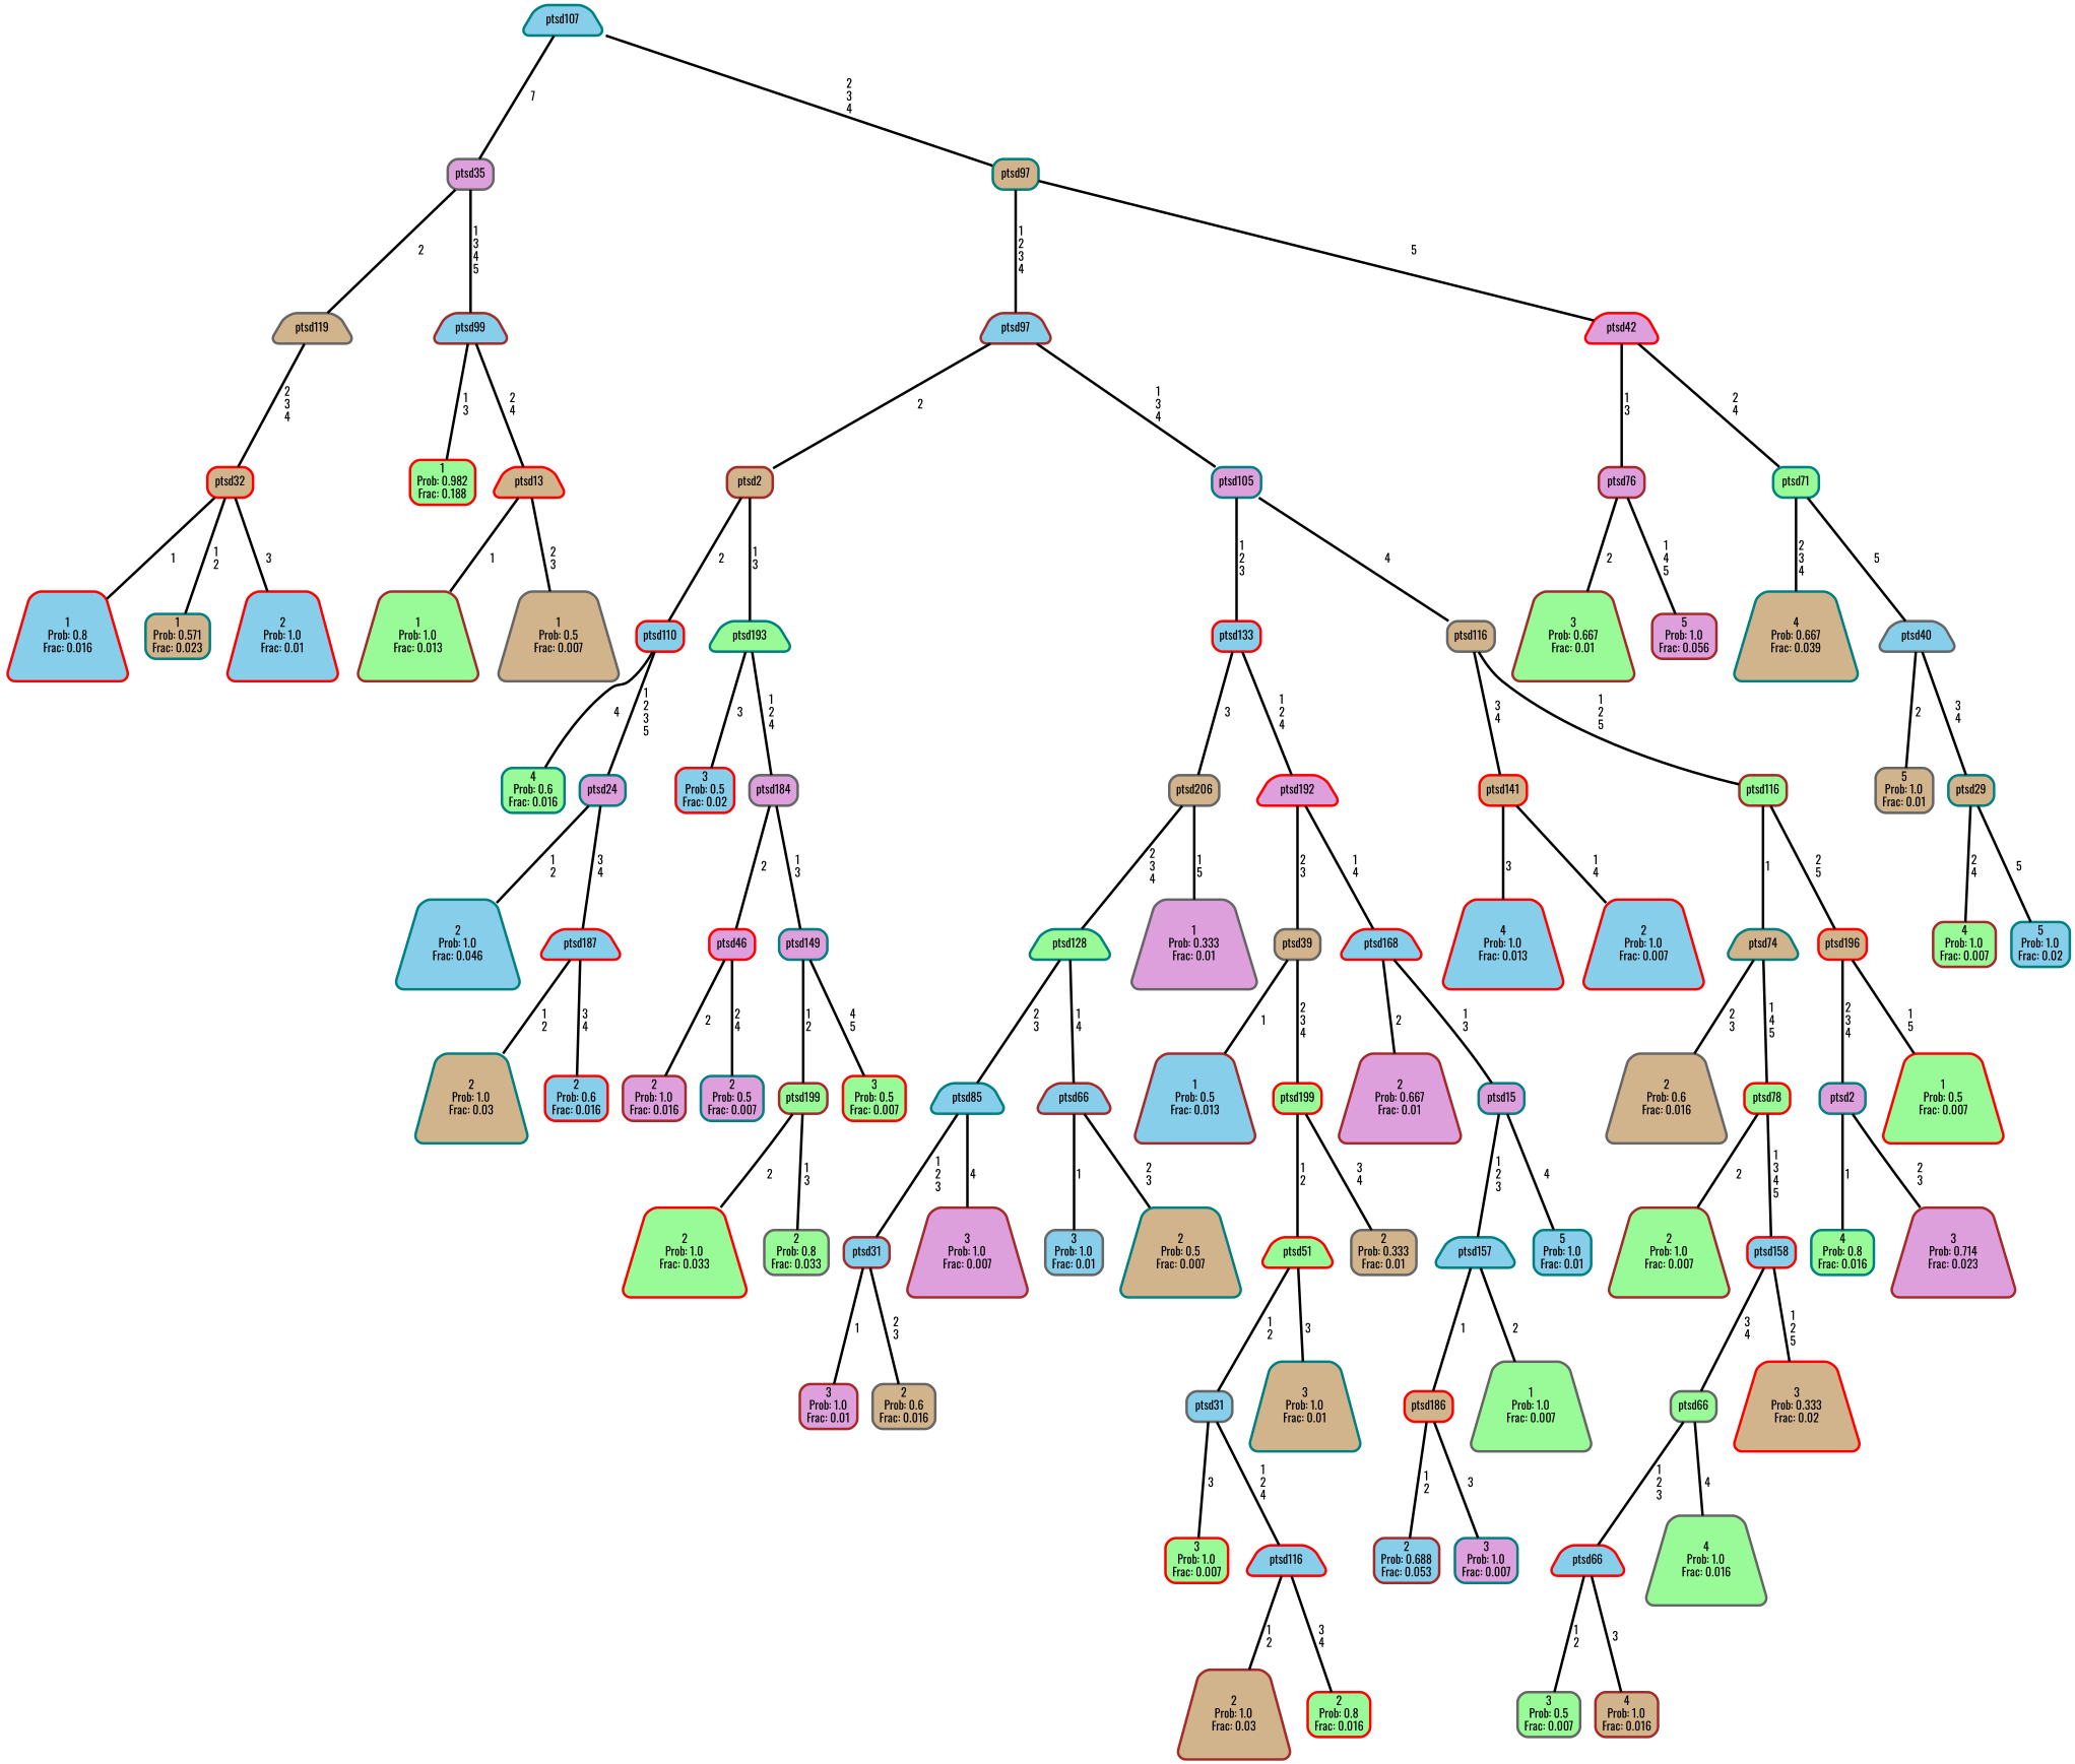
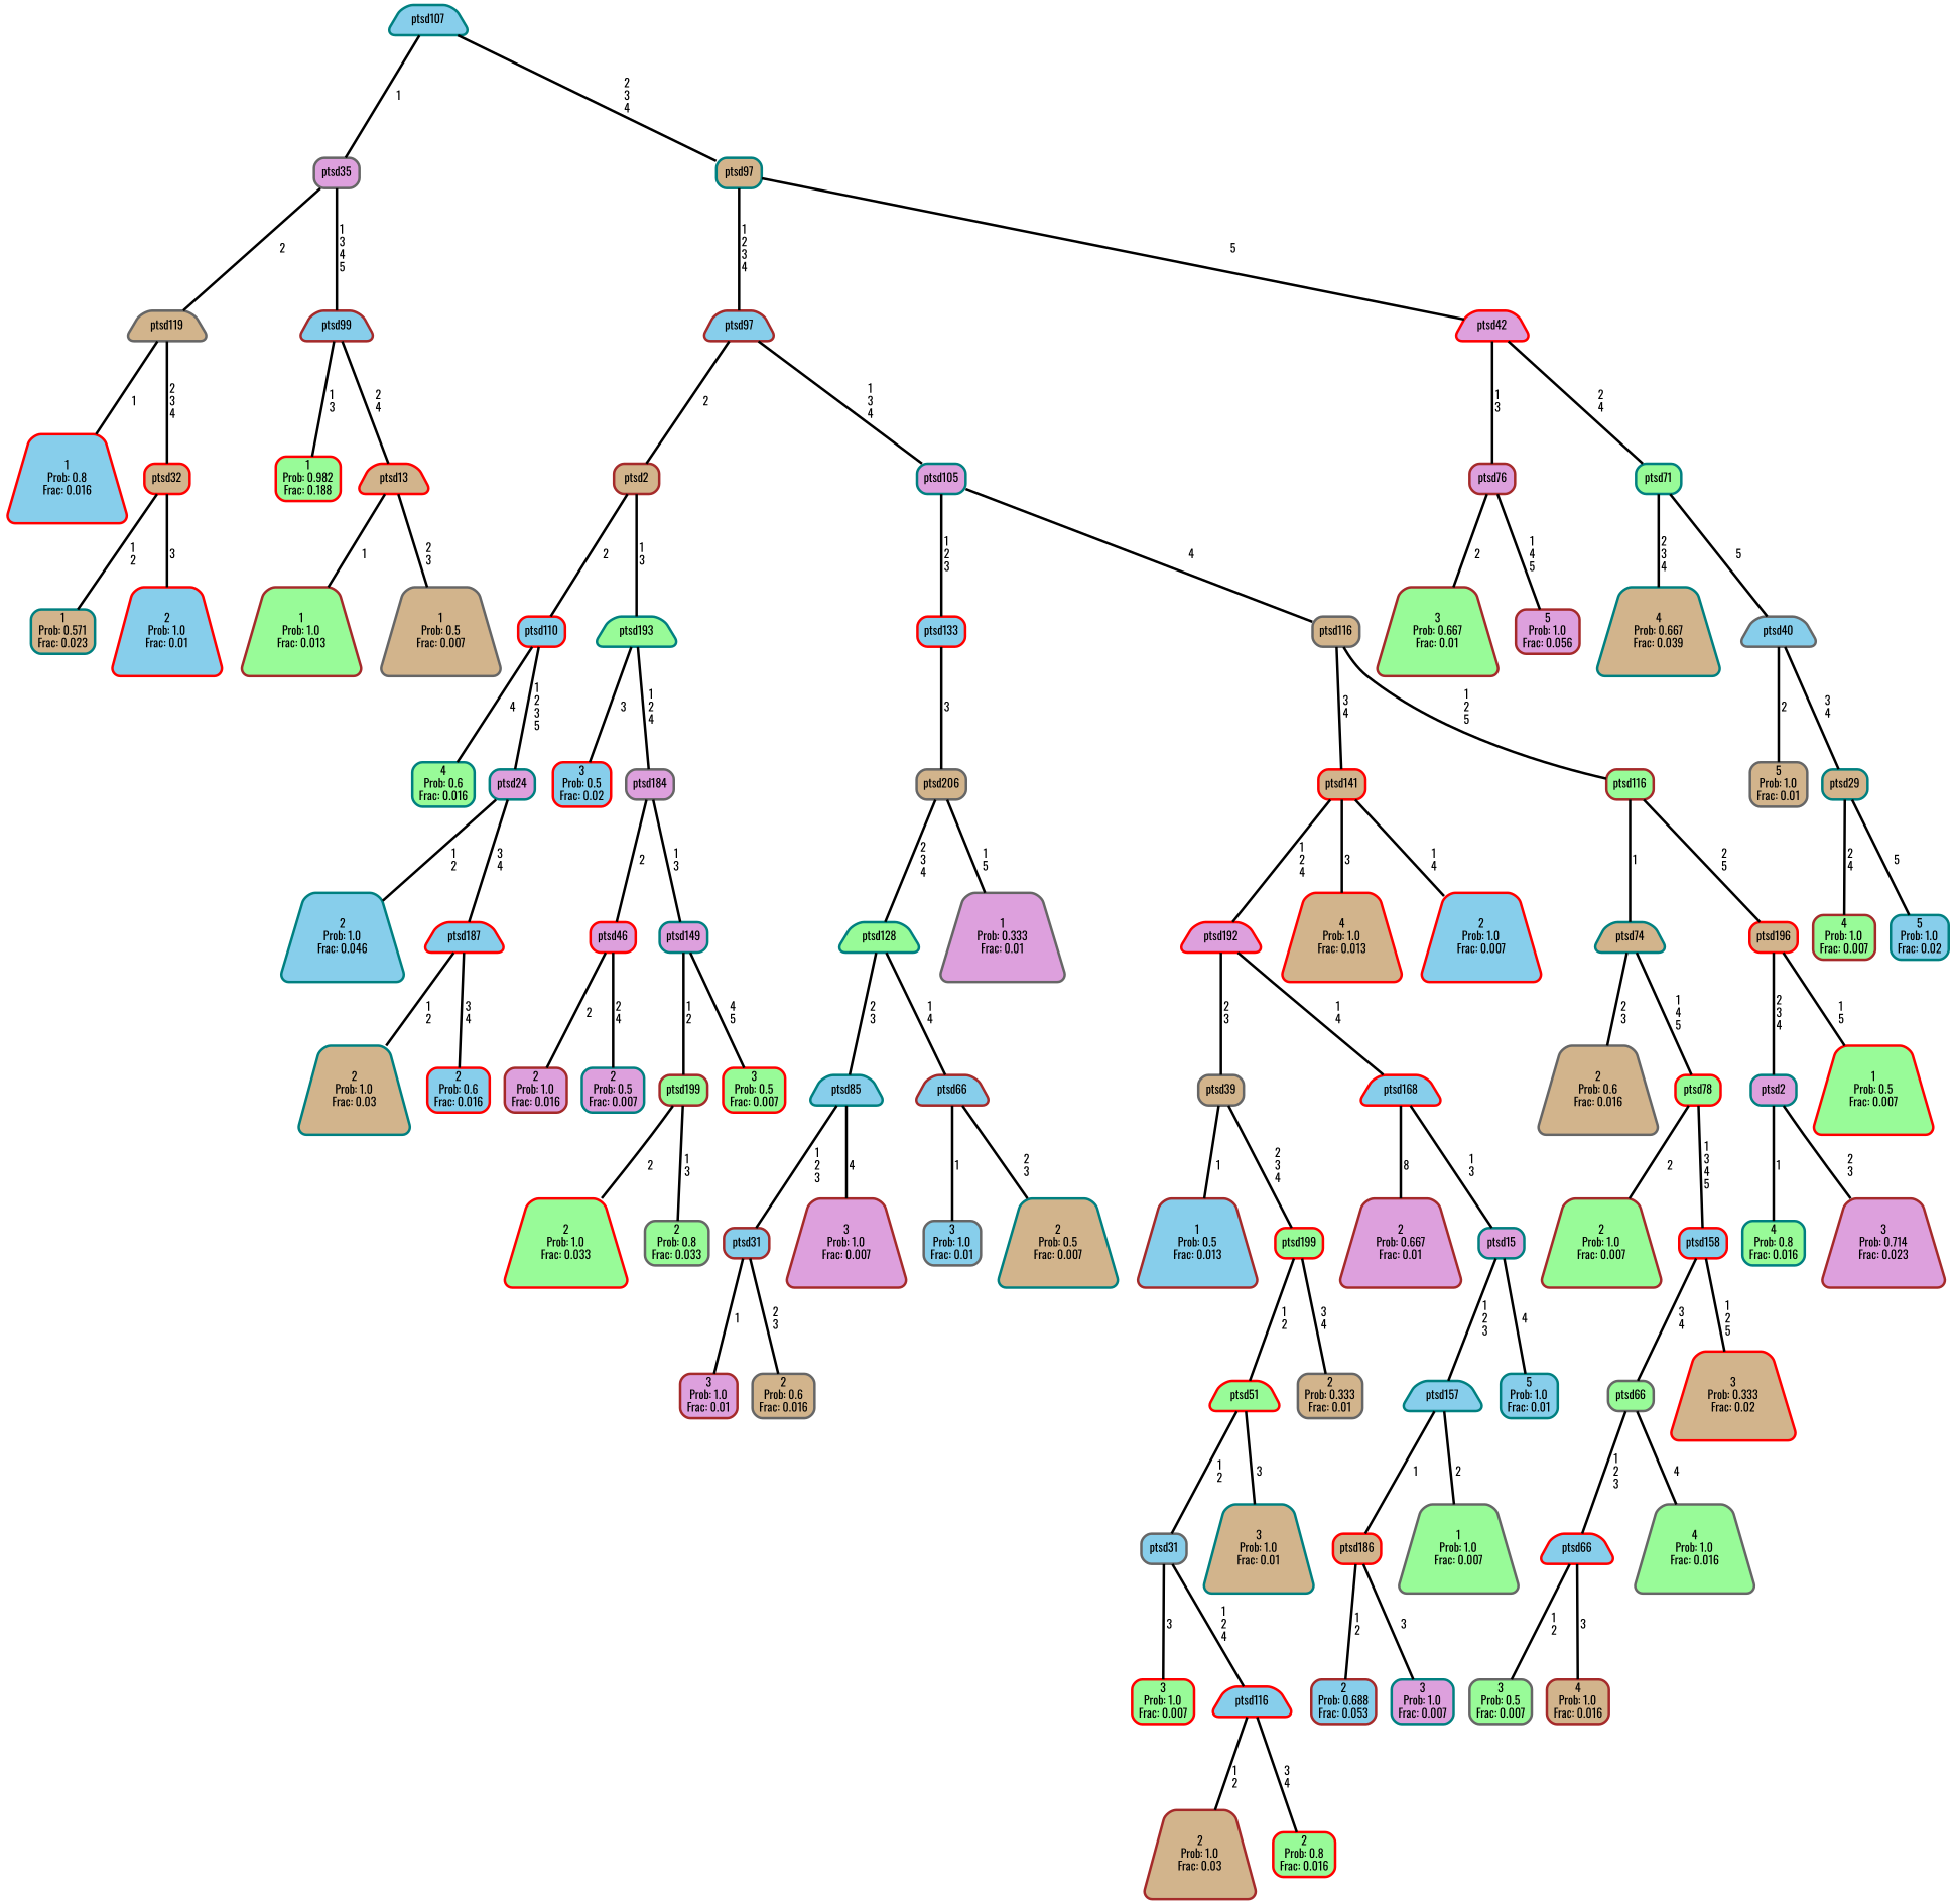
  graph {
    fontname=Oswald
    ranksep="0 equally"
    splines=straight
    node [color=red fillcolor=skyblue fontcolor=black fontname=Oswald penwidth=3 shape=box style="filled, rounded"]
    edge [color=black fontname=Oswald penwidth=3]
    n1 [label="1\nProb: 0.8\nFrac: 0.016" shape=trapezium]
    n2 [color=gray40 fillcolor=tan label=ptsd119 shape=trapezium]
    n3 [fillcolor=tan label=ptsd32]
    n4 [color=teal fillcolor=tan label="1\nProb: 0.571\nFrac: 0.023"]
    n5 [label="2\nProb: 1.0\nFrac: 0.01" shape=trapezium]
    n6 [color=gray40 fillcolor=plum label=ptsd35]
    n7 [color=brown label=ptsd99 shape=trapezium]
    n8 [fillcolor=palegreen label="1\nProb: 0.982\nFrac: 0.188"]
    n9 [fillcolor=tan label=ptsd13 shape=trapezium]
    n10 [color=brown fillcolor=palegreen label="1\nProb: 1.0\nFrac: 0.013" shape=trapezium]
    n11 [color=gray40 fillcolor=tan label="1\nProb: 0.5\nFrac: 0.007" shape=trapezium]
    n12 [color=teal label=ptsd107 shape=trapezium]
    n13 [color=teal fillcolor=tan label=ptsd97]
    n14 [color=brown label=ptsd97 shape=trapezium]
    n15 [fillcolor=plum label=ptsd42 shape=trapezium]
    n16 [color=teal fillcolor=palegreen label="4\nProb: 0.6\nFrac: 0.016"]
    n17 [label=ptsd110]
    n18 [color=teal fillcolor=plum label=ptsd24]
    n19 [color=teal label="2\nProb: 1.0\nFrac: 0.046" shape=trapezium]
    n20 [label=ptsd187 shape=trapezium]
    n21 [color=teal fillcolor=tan label="2\nProb: 1.0\nFrac: 0.03" shape=trapezium]
    n22 [label="2\nProb: 0.6\nFrac: 0.016"]
    n23 [color=brown fillcolor=tan label=ptsd2]
    n24 [color=teal fillcolor=palegreen label=ptsd193 shape=trapezium]
    n25 [label="3\nProb: 0.5\nFrac: 0.02"]
    n26 [color=gray40 fillcolor=plum label=ptsd184]
    n27 [fillcolor=plum label=ptsd46]
    n28 [color=teal fillcolor=plum label=ptsd149]
    n29 [color=brown fillcolor=plum label="2\nProb: 1.0\nFrac: 0.016"]
    n30 [color=teal fillcolor=plum label="2\nProb: 0.5\nFrac: 0.007"]
    n31 [color=brown fillcolor=palegreen label=ptsd199]
    n32 [fillcolor=palegreen label="3\nProb: 0.5\nFrac: 0.007"]
    n33 [fillcolor=palegreen label="2\nProb: 1.0\nFrac: 0.033" shape=trapezium]
    n34 [color=gray40 fillcolor=palegreen label="2\nProb: 0.8\nFrac: 0.033"]
    n35 [color=teal fillcolor=plum label=ptsd105]
    n36 [label=ptsd133]
    n37 [color=gray40 fillcolor=tan label=ptsd116]
    n38 [color=brown fillcolor=plum label="3\nProb: 1.0\nFrac: 0.01"]
    n39 [color=brown label=ptsd31]
    n40 [color=gray40 fillcolor=tan label="2\nProb: 0.6\nFrac: 0.016"]
    n41 [color=teal label=ptsd85 shape=trapezium]
    n42 [color=brown fillcolor=plum label="3\nProb: 1.0\nFrac: 0.007" shape=trapezium]
    n43 [color=teal fillcolor=palegreen label=ptsd128 shape=trapezium]
    n44 [color=brown label=ptsd66 shape=trapezium]
    n45 [color=gray40 label="3\nProb: 1.0\nFrac: 0.01"]
    n46 [color=teal fillcolor=tan label="2\nProb: 0.5\nFrac: 0.007" shape=trapezium]
    n47 [color=gray40 fillcolor=tan label=ptsd206]
    n48 [color=gray40 fillcolor=plum label="1\nProb: 0.333\nFrac: 0.01" shape=trapezium]
    n49 [fillcolor=plum label=ptsd192 shape=trapezium]
    n50 [color=gray40 fillcolor=tan label=ptsd39]
    n51 [label=ptsd168 shape=trapezium]
    n52 [color=brown label="1\nProb: 0.5\nFrac: 0.013" shape=trapezium]
    n53 [fillcolor=palegreen label=ptsd199]
    n54 [fillcolor=palegreen label=ptsd51 shape=trapezium]
    n55 [color=gray40 fillcolor=tan label="2\nProb: 0.333\nFrac: 0.01"]
    n56 [fillcolor=palegreen label="3\nProb: 1.0\nFrac: 0.007"]
    n57 [color=gray40 label=ptsd31]
    n58 [label=ptsd116 shape=trapezium]
    n59 [color=brown fillcolor=tan label="2\nProb: 1.0\nFrac: 0.03" shape=trapezium]
    n60 [fillcolor=palegreen label="2\nProb: 0.8\nFrac: 0.016"]
    n61 [color=teal fillcolor=tan label="3\nProb: 1.0\nFrac: 0.01" shape=trapezium]
    n62 [color=brown fillcolor=plum label="2\nProb: 0.667\nFrac: 0.01" shape=trapezium]
    n63 [color=teal fillcolor=plum label=ptsd15]
    n64 [color=teal label=ptsd157 shape=trapezium]
    n65 [color=teal label="5\nProb: 1.0\nFrac: 0.01"]
    n66 [color=brown label="2\nProb: 0.688\nFrac: 0.053"]
    n67 [fillcolor=tan label=ptsd186]
    n68 [color=teal fillcolor=plum label="3\nProb: 1.0\nFrac: 0.007"]
    n69 [color=gray40 fillcolor=palegreen label="1\nProb: 1.0\nFrac: 0.007" shape=trapezium]
    n70 [fillcolor=tan label=ptsd141]
    n71 [color=brown fillcolor=palegreen label=ptsd116]
-   n72 [label="4\nProb: 1.0\nFrac: 0.013" shape=trapezium]
+   n72 [fillcolor=tan label="4\nProb: 1.0\nFrac: 0.013" shape=trapezium]
    n73 [label="2\nProb: 1.0\nFrac: 0.007" shape=trapezium]
    n74 [color=teal fillcolor=tan label=ptsd74 shape=trapezium]
    n75 [fillcolor=tan label=ptsd196]
    n76 [color=gray40 fillcolor=tan label="2\nProb: 0.6\nFrac: 0.016" shape=trapezium]
    n77 [fillcolor=palegreen label=ptsd78]
    n78 [color=brown fillcolor=palegreen label="2\nProb: 1.0\nFrac: 0.007" shape=trapezium]
    n79 [label=ptsd158]
    n80 [color=gray40 fillcolor=palegreen label=ptsd66]
    n81 [fillcolor=tan label="3\nProb: 0.333\nFrac: 0.02" shape=trapezium]
    n82 [color=gray40 fillcolor=palegreen label="3\nProb: 0.5\nFrac: 0.007"]
    n83 [label=ptsd66 shape=trapezium]
    n84 [color=brown fillcolor=tan label="4\nProb: 1.0\nFrac: 0.016"]
    n85 [color=gray40 fillcolor=palegreen label="4\nProb: 1.0\nFrac: 0.016" shape=trapezium]
    n86 [color=teal fillcolor=plum label=ptsd2]
    n87 [fillcolor=palegreen label="1\nProb: 0.5\nFrac: 0.007" shape=trapezium]
    n88 [color=teal fillcolor=palegreen label="4\nProb: 0.8\nFrac: 0.016"]
    n89 [color=brown fillcolor=plum label="3\nProb: 0.714\nFrac: 0.023" shape=trapezium]
    n90 [color=brown fillcolor=plum label=ptsd76]
    n91 [color=teal fillcolor=palegreen label=ptsd71]
    n92 [color=brown fillcolor=palegreen label="3\nProb: 0.667\nFrac: 0.01" shape=trapezium]
    n93 [color=brown fillcolor=plum label="5\nProb: 1.0\nFrac: 0.056"]
    n94 [color=teal fillcolor=tan label="4\nProb: 0.667\nFrac: 0.039" shape=trapezium]
    n95 [color=gray40 label=ptsd40 shape=trapezium]
    n96 [color=gray40 fillcolor=tan label="5\nProb: 1.0\nFrac: 0.01"]
    n97 [color=teal fillcolor=tan label=ptsd29]
    n98 [color=brown fillcolor=palegreen label="4\nProb: 1.0\nFrac: 0.007"]
    n99 [color=teal label="5\nProb: 1.0\nFrac: 0.02"]
    subgraph sub_1 {
      rank=same
    }
-   n3 -- n1 [label=" 1"]
+   n2 -- n1 [label=" 1"]
    n2 -- n3 [label=" 2\n 3\n 4"]
    n3 -- n4 [label=" 1\n 2"]
    n3 -- n5 [label=" 3"]
    n6 -- n2 [label=" 2"]
    n6 -- n7 [label=" 1\n 3\n 4\n 5"]
    n7 -- n8 [label=" 1\n 3"]
    n7 -- n9 [label=" 2\n 4"]
    n9 -- n10 [label=" 1"]
    n9 -- n11 [label=" 2\n 3"]
-   n12 -- n6 [label=" 7"]
+   n12 -- n6 [label=" 1"]
    n12 -- n13 [label=" 2\n 3\n 4"]
    n13 -- n14 [label=" 1\n 2\n 3\n 4"]
    n13 -- n15 [label=" 5"]
    n14 -- n23 [label=" 2"]
    n14 -- n35 [label=" 1\n 3\n 4"]
    n15 -- n90 [label=" 1\n 3"]
    n15 -- n91 [label=" 2\n 4"]
    n17 -- n16 [label=" 4"]
    n17 -- n18 [label=" 1\n 2\n 3\n 5"]
    n18 -- n19 [label=" 1\n 2"]
    n18 -- n20 [label=" 3\n 4"]
    n20 -- n21 [label=" 1\n 2"]
    n20 -- n22 [label=" 3\n 4"]
    n23 -- n17 [label=" 2"]
    n23 -- n24 [label=" 1\n 3"]
    n24 -- n25 [label=" 3"]
    n24 -- n26 [label=" 1\n 2\n 4"]
    n26 -- n27 [label=" 2"]
    n26 -- n28 [label=" 1\n 3"]
    n27 -- n29 [label=" 2"]
    n27 -- n30 [label=" 2\n 4"]
    n28 -- n31 [label=" 1\n 2"]
    n28 -- n32 [label=" 4\n 5"]
    n31 -- n33 [label=" 2"]
    n31 -- n34 [label=" 1\n 3"]
    n35 -- n36 [label=" 1\n 2\n 3"]
    n35 -- n37 [label=" 4"]
    n36 -- n47 [label=" 3"]
-   n36 -- n49 [label=" 1\n 2\n 4"]
+   n70 -- n49 [label=" 1\n 2\n 4"]
    n37 -- n70 [label=" 3\n 4"]
    n37 -- n71 [label=" 1\n 2\n 5"]
    n39 -- n38 [label=" 1"]
    n39 -- n40 [label=" 2\n 3"]
    n41 -- n39 [label=" 1\n 2\n 3"]
    n41 -- n42 [label=" 4"]
    n43 -- n41 [label=" 2\n 3"]
    n43 -- n44 [label=" 1\n 4"]
    n44 -- n45 [label=" 1"]
    n44 -- n46 [label=" 2\n 3"]
    n47 -- n43 [label=" 2\n 3\n 4"]
    n47 -- n48 [label=" 1\n 5"]
    n49 -- n50 [label=" 2\n 3"]
    n49 -- n51 [label=" 1\n 4"]
    n50 -- n52 [label=" 1"]
    n50 -- n53 [label=" 2\n 3\n 4"]
-   n51 -- n62 [label=" 2"]
+   n51 -- n62 [label=" 8"]
    n51 -- n63 [label=" 1\n 3"]
    n53 -- n54 [label=" 1\n 2"]
    n53 -- n55 [label=" 3\n 4"]
    n54 -- n57 [label=" 1\n 2"]
    n54 -- n61 [label=" 3"]
    n57 -- n56 [label=" 3"]
    n57 -- n58 [label=" 1\n 2\n 4"]
    n58 -- n59 [label=" 1\n 2"]
    n58 -- n60 [label=" 3\n 4"]
    n63 -- n64 [label=" 1\n 2\n 3"]
    n63 -- n65 [label=" 4"]
    n64 -- n67 [label=" 1"]
    n64 -- n69 [label=" 2"]
    n67 -- n66 [label=" 1\n 2"]
    n67 -- n68 [label=" 3"]
    n70 -- n72 [label=" 3"]
    n70 -- n73 [label=" 1\n 4"]
    n71 -- n74 [label=" 1"]
    n71 -- n75 [label=" 2\n 5"]
    n74 -- n76 [label=" 2\n 3"]
    n74 -- n77 [label=" 1\n 4\n 5"]
    n75 -- n86 [label=" 2\n 3\n 4"]
    n75 -- n87 [label=" 1\n 5"]
    n77 -- n78 [label=" 2"]
    n77 -- n79 [label=" 1\n 3\n 4\n 5"]
    n79 -- n80 [label=" 3\n 4"]
    n79 -- n81 [label=" 1\n 2\n 5"]
    n80 -- n83 [label=" 1\n 2\n 3"]
    n80 -- n85 [label=" 4"]
    n83 -- n82 [label=" 1\n 2"]
    n83 -- n84 [label=" 3"]
    n86 -- n88 [label=" 1"]
    n86 -- n89 [label=" 2\n 3"]
    n90 -- n92 [label=" 2"]
    n90 -- n93 [label=" 1\n 4\n 5"]
    n91 -- n94 [label=" 2\n 3\n 4"]
    n91 -- n95 [label=" 5"]
    n95 -- n96 [label=" 2"]
    n95 -- n97 [label=" 3\n 4"]
    n97 -- n98 [label=" 2\n 4"]
    n97 -- n99 [label=" 5"]
  }
